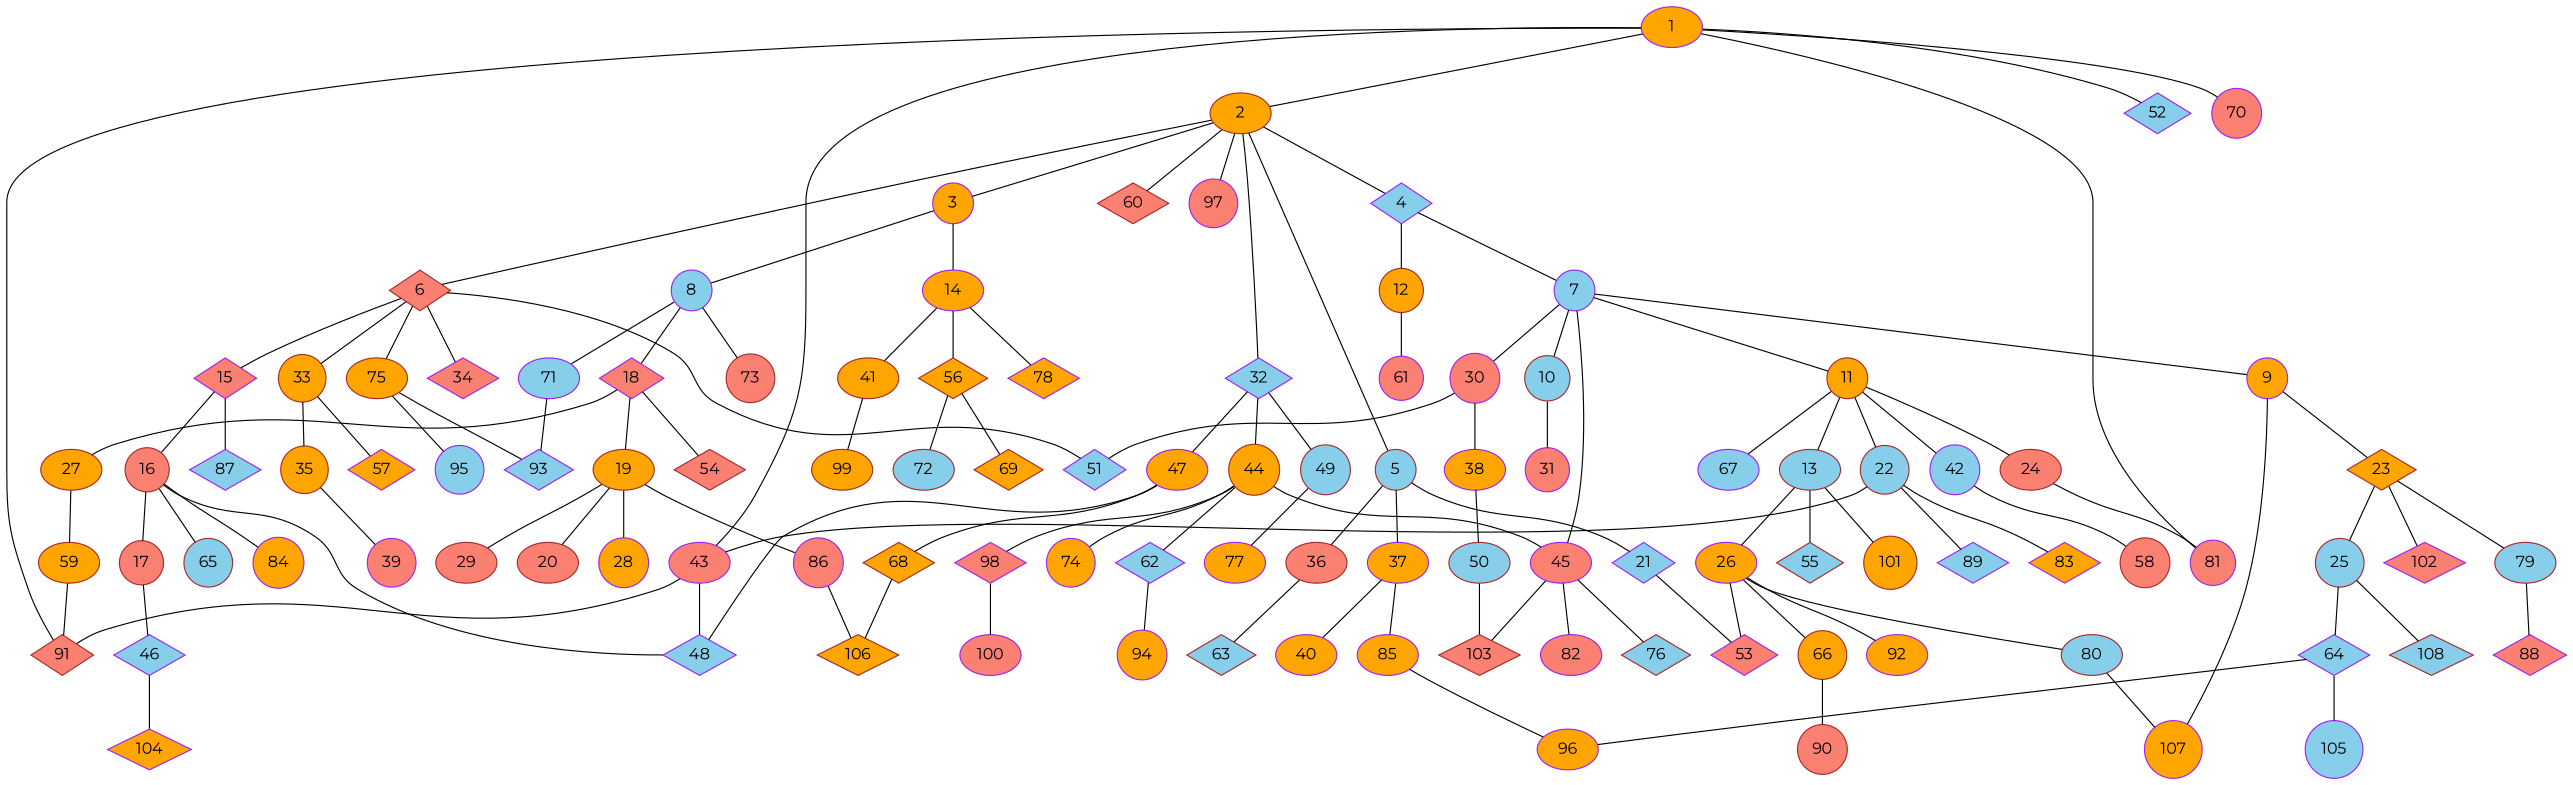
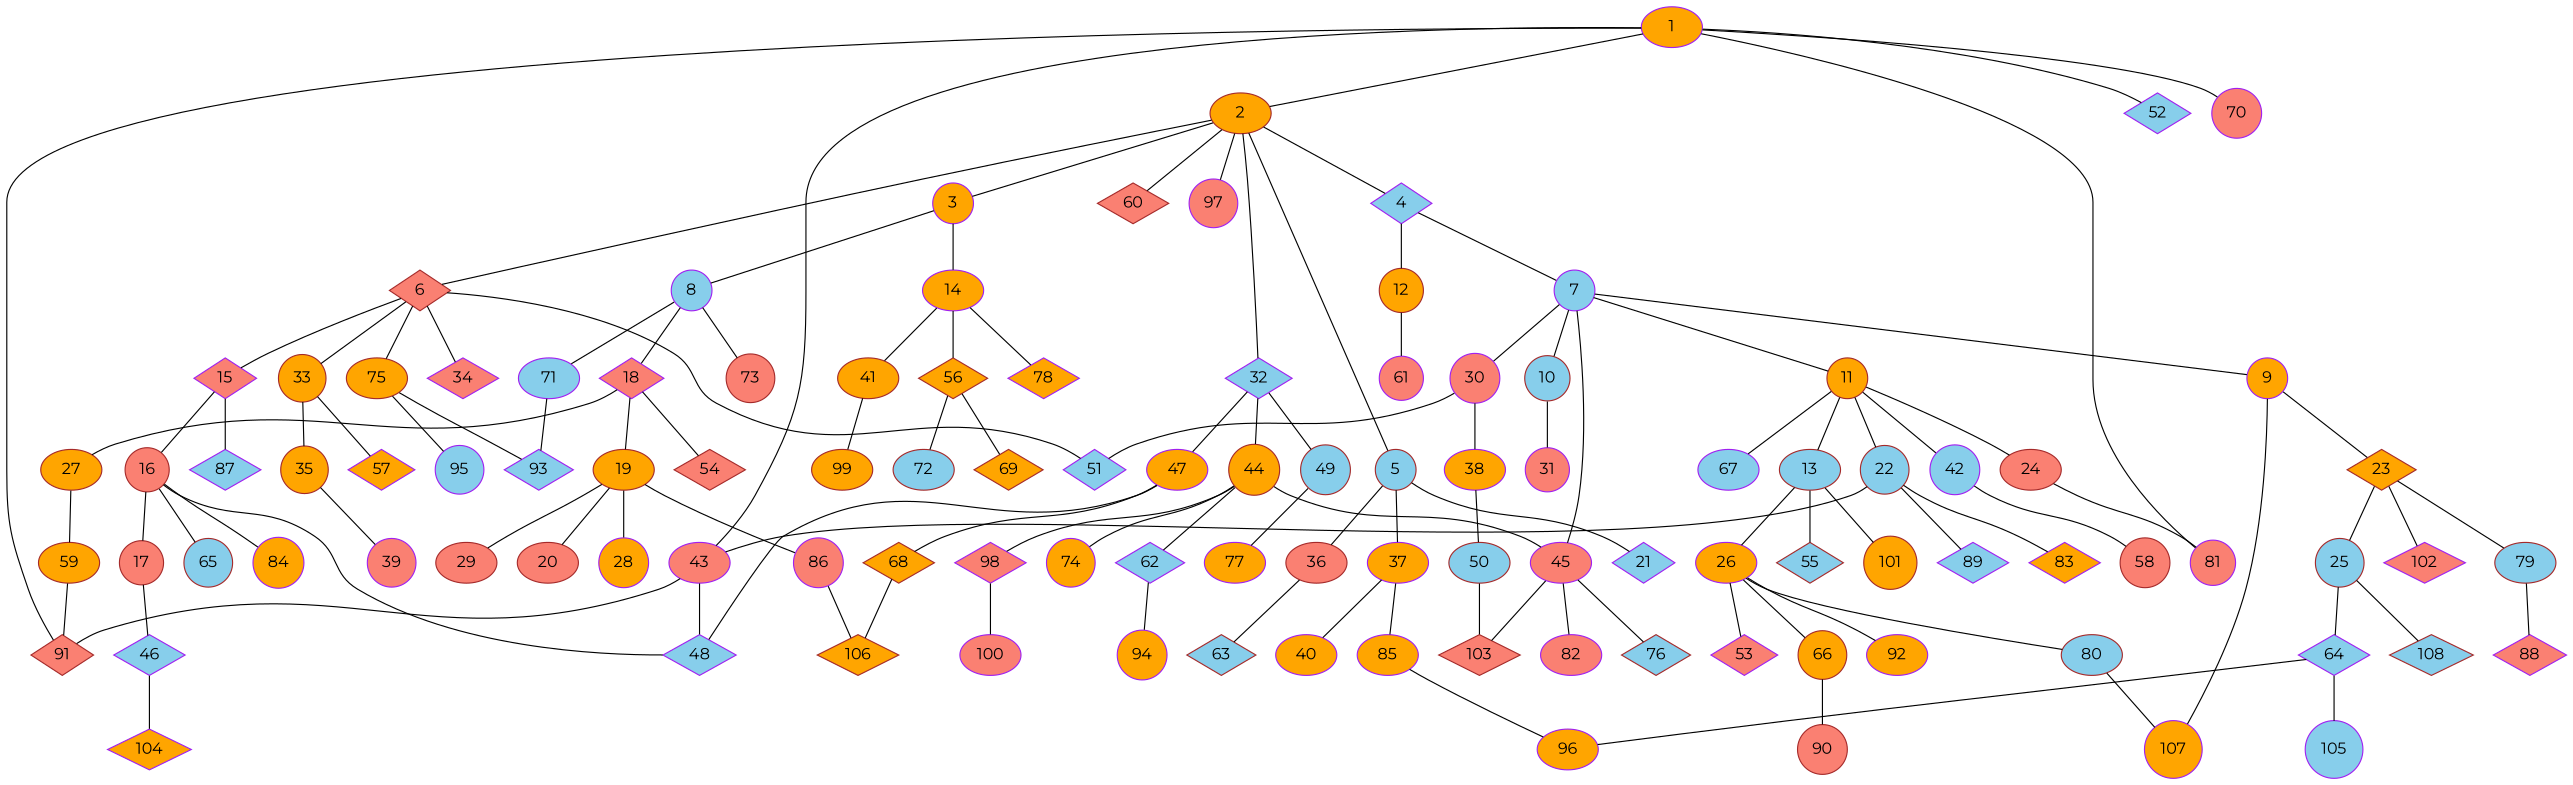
  graph {
    fontname=Montserrat
    node [color=purple fillcolor=orange fontname=Montserrat shape=circle style=filled]
    edge [fontname=Montserrat]
    1 [shape=ellipse]
    2 [color=brown shape=ellipse]
    43 [fillcolor=salmon shape=ellipse]
    52 [fillcolor=skyblue shape=diamond]
    70 [fillcolor=salmon]
    81 [fillcolor=salmon]
    91 [color=brown fillcolor=salmon shape=diamond]
    3
    4 [fillcolor=skyblue shape=diamond]
    5 [color=brown fillcolor=skyblue]
    6 [color=brown fillcolor=salmon shape=diamond]
    32 [fillcolor=skyblue shape=diamond]
    60 [color=brown fillcolor=salmon shape=diamond]
    97 [fillcolor=salmon]
    48 [fillcolor=skyblue shape=diamond]
    8 [fillcolor=skyblue]
    14 [shape=ellipse]
    7 [fillcolor=skyblue]
    12 [color=brown]
    21 [fillcolor=skyblue shape=diamond]
    36 [color=brown fillcolor=salmon shape=ellipse]
    37 [shape=ellipse]
    15 [fillcolor=salmon shape=diamond]
    33 [color=brown]
    34 [fillcolor=salmon shape=diamond]
    51 [fillcolor=skyblue shape=diamond]
    75 [color=brown shape=ellipse]
    44 [color=brown]
    47 [shape=ellipse]
    49 [color=brown fillcolor=skyblue]
    18 [fillcolor=salmon shape=diamond]
    71 [fillcolor=skyblue shape=ellipse]
    73 [color=brown fillcolor=salmon]
    41 [color=brown shape=ellipse]
    56 [color=brown shape=diamond]
    78 [shape=diamond]
    9
    10 [color=brown fillcolor=skyblue]
    11 [color=brown]
    30 [fillcolor=salmon]
    45 [fillcolor=salmon shape=ellipse]
    61 [fillcolor=salmon]
    53 [fillcolor=salmon shape=diamond]
    63 [color=brown fillcolor=skyblue shape=diamond]
    40 [shape=ellipse]
    85 [shape=ellipse]
    16 [color=brown fillcolor=salmon]
    87 [fillcolor=skyblue shape=diamond]
    35 [color=brown]
    57 [shape=diamond]
    93 [fillcolor=skyblue shape=diamond]
    95 [fillcolor=skyblue]
    23 [color=brown shape=diamond]
    107
    31 [fillcolor=salmon]
    13 [color=brown fillcolor=skyblue shape=ellipse]
    22 [color=brown fillcolor=skyblue]
    24 [color=brown fillcolor=salmon shape=ellipse]
    42 [fillcolor=skyblue]
    67 [fillcolor=skyblue shape=ellipse]
    38 [shape=ellipse]
    76 [color=brown fillcolor=skyblue shape=diamond]
    82 [fillcolor=salmon shape=ellipse]
    103 [color=brown fillcolor=salmon shape=diamond]
    19 [color=brown shape=ellipse]
    27 [color=brown shape=ellipse]
    54 [color=brown fillcolor=salmon shape=diamond]
    25 [color=brown fillcolor=skyblue]
    79 [color=brown fillcolor=skyblue shape=ellipse]
    102 [fillcolor=salmon shape=diamond]
    26 [shape=ellipse]
    55 [color=brown fillcolor=skyblue shape=diamond]
    101 [color=brown]
    83 [shape=diamond]
    89 [fillcolor=skyblue shape=diamond]
    58 [color=brown fillcolor=salmon]
    66 [color=brown]
    80 [color=brown fillcolor=skyblue shape=ellipse]
    92 [shape=ellipse]
    99 [color=brown shape=ellipse]
    69 [color=brown shape=diamond]
    72 [color=brown fillcolor=skyblue shape=ellipse]
    17 [color=brown fillcolor=salmon]
    65 [color=brown fillcolor=skyblue]
    84
    46 [fillcolor=skyblue shape=diamond]
    104 [shape=diamond]
    20 [color=brown fillcolor=salmon shape=ellipse]
    28
    29 [color=brown fillcolor=salmon shape=ellipse]
    86 [fillcolor=salmon]
    59 [color=brown shape=ellipse]
    106 [color=brown shape=diamond]
    64 [fillcolor=skyblue shape=diamond]
    108 [color=brown fillcolor=skyblue shape=diamond]
    88 [fillcolor=salmon shape=diamond]
    96 [shape=ellipse]
    105 [fillcolor=skyblue]
    90 [color=brown fillcolor=salmon]
    50 [color=brown fillcolor=skyblue shape=ellipse]
    62 [fillcolor=skyblue shape=diamond]
    74
    98 [fillcolor=salmon shape=diamond]
    68 [color=brown shape=diamond]
    77 [shape=ellipse]
    39 [fillcolor=salmon]
    94
    100 [fillcolor=salmon shape=ellipse]
    1 -- 2
    1 -- 43
    1 -- 52
    1 -- 70
    1 -- 81
    1 -- 91
    2 -- 3
    2 -- 4
    2 -- 5
    2 -- 6
    2 -- 32
    2 -- 60
    2 -- 97
    43 -- 91
    43 -- 48
    3 -- 8
    3 -- 14
    4 -- 7
    4 -- 12
    5 -- 21
    5 -- 36
    5 -- 37
    6 -- 15
    6 -- 33
    6 -- 34
    6 -- 51
    6 -- 75
    32 -- 44
    32 -- 47
    32 -- 49
    8 -- 18
    8 -- 71
    8 -- 73
    14 -- 41
    14 -- 56
    14 -- 78
    7 -- 9
    7 -- 10
    7 -- 11
    7 -- 30
    7 -- 45
    12 -- 61
-   21 -- 53
    36 -- 63
    37 -- 40
    37 -- 85
    15 -- 16
    15 -- 87
    33 -- 35
    33 -- 57
    75 -- 93
    75 -- 95
    44 -- 45
    44 -- 62
    44 -- 74
    44 -- 98
    47 -- 48
    47 -- 68
    49 -- 77
    18 -- 19
    18 -- 27
    18 -- 54
    71 -- 93
    41 -- 99
    56 -- 69
    56 -- 72
    9 -- 23
    9 -- 107
    10 -- 31
    11 -- 13
    11 -- 22
    11 -- 24
    11 -- 42
    11 -- 67
    30 -- 51
    30 -- 38
    45 -- 76
    45 -- 82
    45 -- 103
    85 -- 96
    16 -- 48
    16 -- 17
    16 -- 65
    16 -- 84
    35 -- 39
    23 -- 25
    23 -- 79
    23 -- 102
    13 -- 26
    13 -- 55
    13 -- 101
    22 -- 43
    22 -- 83
    22 -- 89
    24 -- 81
    42 -- 58
    38 -- 50
    19 -- 20
    19 -- 28
    19 -- 29
    19 -- 86
    27 -- 59
    25 -- 64
    25 -- 108
    79 -- 88
    26 -- 53
    26 -- 66
    26 -- 80
    26 -- 92
    66 -- 90
    80 -- 107
    17 -- 46
    46 -- 104
    86 -- 106
    59 -- 91
    64 -- 96
    64 -- 105
    50 -- 103
    62 -- 94
    98 -- 100
    68 -- 106
  }
